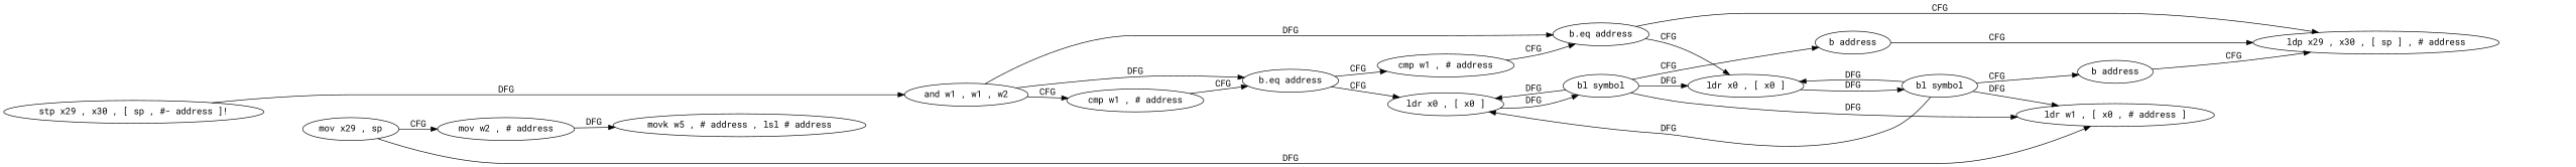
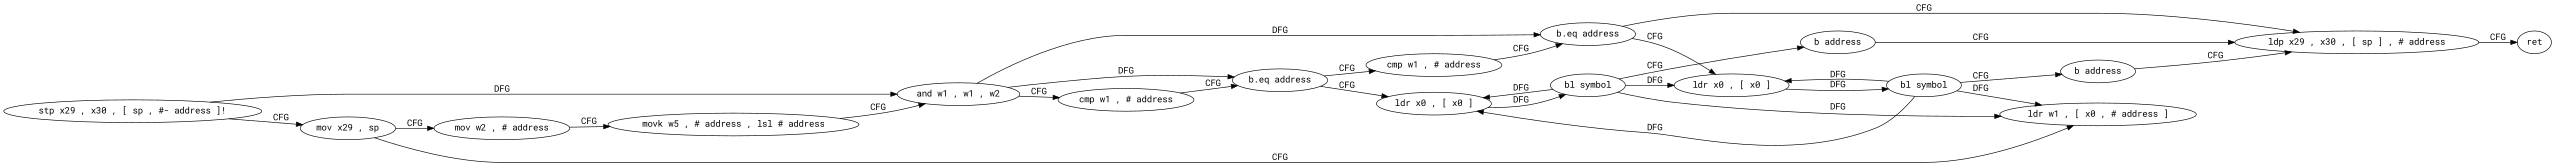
  digraph {
    fontname="Roboto Mono"
    rankdir=LR
    node [fontname="Roboto Mono"]
    edge [fontname="Roboto Mono"]
    n1 [label="stp x29 , x30 , [ sp , #- address ]!"]
    n2 [label="mov x29 , sp"]
    n3 [label="and w1 , w1 , w2"]
    n4 [label="ldr w1 , [ x0 , # address ]"]
    n5 [label="mov w2 , # address"]
    n6 [label="movk w5 , # address , lsl # address"]
    n7 [label="cmp w1 , # address"]
    n8 [label="b.eq address"]
    n9 [label="b.eq address"]
    n10 [label="ldr x0 , [ x0 ]"]
    n11 [label="cmp w1 , # address"]
    n12 [label="ldr x0 , [ x0 ]"]
    n13 [label="ldp x29 , x30 , [ sp ] , # address"]
    n14 [label="bl symbol"]
    n15 [label="b address"]
    n16 [label="bl symbol"]
+   n17 [label=ret]
    n18 [label="b address"]
+   n1 -> n2 [label=CFG]
    n1 -> n3 [label=DFG]
-   n2 -> n4 [label=DFG]
+   n2 -> n4 [label=CFG]
    n2 -> n5 [label=CFG]
    n3 -> n7 [label=CFG]
    n3 -> n8 [label=DFG]
    n3 -> n9 [label=DFG]
-   n5 -> n6 [label=DFG]
+   n5 -> n6 [label=CFG]
+   n6 -> n3 [label=CFG]
    n7 -> n8 [label=CFG]
    n8 -> n10 [label=CFG]
    n8 -> n11 [label=CFG]
    n9 -> n12 [label=CFG]
    n9 -> n13 [label=CFG]
    n10 -> n14 [label=DFG]
    n11 -> n9 [label=CFG]
    n12 -> n16 [label=DFG]
+   n13 -> n17 [label=CFG]
    n14 -> n4 [label=DFG]
    n14 -> n10 [label=DFG]
    n14 -> n12 [label=DFG]
    n14 -> n15 [label=CFG]
    n15 -> n13 [label=CFG]
    n16 -> n4 [label=DFG]
    n16 -> n10 [label=DFG]
    n16 -> n12 [label=DFG]
    n16 -> n18 [label=CFG]
    n18 -> n13 [label=CFG]
  }
